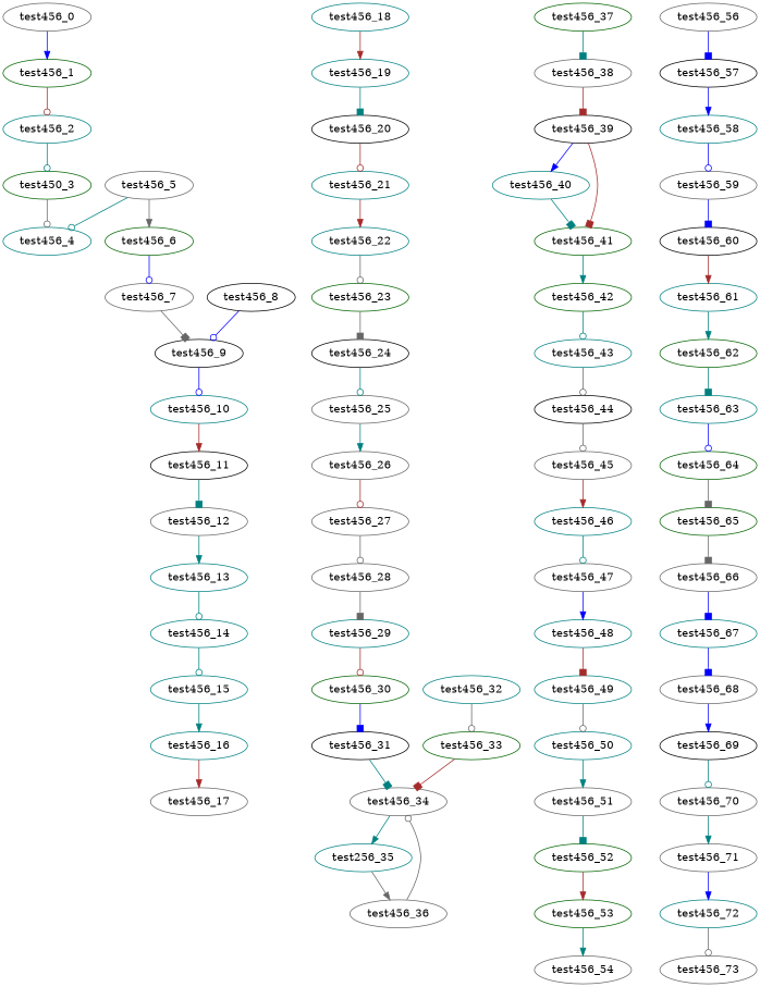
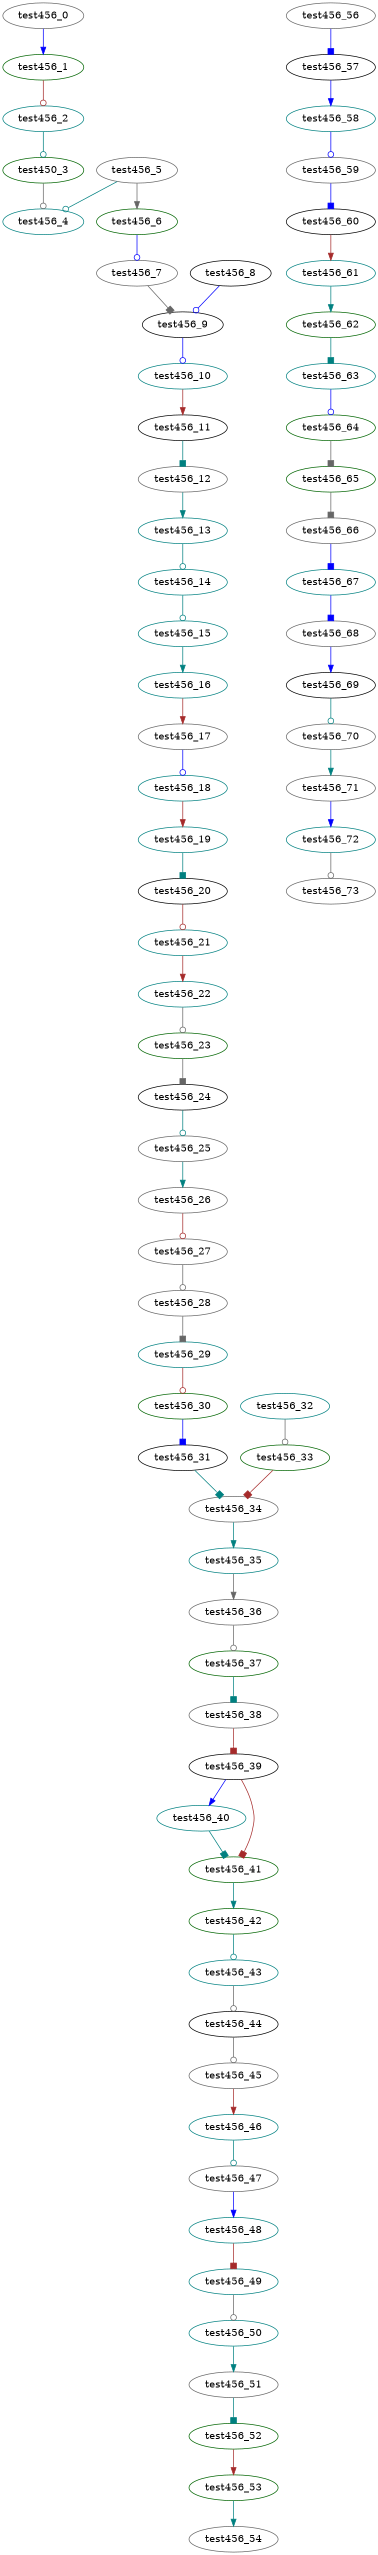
  digraph {
    node [color=teal]
    edge [arrowhead=odot color=teal]
    test456_0 [color=gray40]
    test456_1 [color=darkgreen]
    test456_2
    n4 [color=darkgreen label=test450_3]
    test456_4
    test456_5 [color=gray40]
    test456_6 [color=darkgreen]
    test456_7 [color=gray40]
    test456_9 [color=black]
    test456_8 [color=black]
    test456_10
    test456_11 [color=black]
    test456_12 [color=gray40]
    test456_13
    test456_14
    test456_15
    test456_16
    test456_17 [color=gray40]
    test456_18
    test456_19
    test456_20 [color=black]
    test456_21
    test456_22
    test456_23 [color=darkgreen]
    test456_24 [color=black]
    test456_25 [color=gray40]
    test456_26 [color=gray40]
    test456_27 [color=gray40]
    test456_28 [color=gray40]
    test456_29
    test456_30 [color=darkgreen]
    test456_31 [color=black]
    test456_34 [color=gray40]
    test456_33 [color=darkgreen]
    test456_32
-   test456_35 [label=test256_35]
+   test456_35
    test456_36 [color=gray40]
    test456_37 [color=darkgreen]
    test456_38 [color=gray40]
    test456_39 [color=black]
    test456_40
    test456_41 [color=darkgreen]
    test456_42 [color=darkgreen]
    test456_43
    test456_44 [color=black]
    test456_45 [color=gray40]
    test456_46
    test456_47 [color=gray40]
    test456_48
    test456_49
    test456_50
    test456_51 [color=gray40]
    test456_52 [color=darkgreen]
    test456_53 [color=darkgreen]
    test456_54 [color=gray40]
    test456_56 [color=gray40]
    test456_57 [color=black]
    test456_58
    test456_59 [color=gray40]
    test456_60 [color=black]
    test456_61
    test456_62 [color=darkgreen]
    test456_63
    test456_64 [color=darkgreen]
    test456_65 [color=darkgreen]
    test456_66 [color=gray40]
    test456_67
    test456_68 [color=gray40]
    test456_69 [color=black]
    test456_70 [color=gray40]
    test456_71 [color=gray40]
    test456_72
    test456_73 [color=gray40]
    test456_0 -> test456_1 [arrowhead=normal color=blue]
    test456_1 -> test456_2 [color=brown]
    test456_2 -> n4
    n4 -> test456_4 [color=gray40]
    test456_5 -> test456_4
    test456_5 -> test456_6 [arrowhead=normal color=gray40]
    test456_6 -> test456_7 [color=blue]
    test456_7 -> test456_9 [arrowhead=box color=gray40]
    test456_9 -> test456_10 [color=blue]
    test456_8 -> test456_9 [color=blue]
    test456_10 -> test456_11 [arrowhead=normal color=brown]
    test456_11 -> test456_12 [arrowhead=box]
    test456_12 -> test456_13 [arrowhead=normal]
    test456_13 -> test456_14
    test456_14 -> test456_15
    test456_15 -> test456_16 [arrowhead=normal]
    test456_16 -> test456_17 [arrowhead=normal color=brown]
+   test456_17 -> test456_18 [color=blue]
    test456_18 -> test456_19 [arrowhead=normal color=brown]
    test456_19 -> test456_20 [arrowhead=box]
    test456_20 -> test456_21 [color=brown]
    test456_21 -> test456_22 [arrowhead=normal color=brown]
    test456_22 -> test456_23 [color=gray40]
    test456_23 -> test456_24 [arrowhead=box color=gray40]
    test456_24 -> test456_25
    test456_25 -> test456_26 [arrowhead=normal]
    test456_26 -> test456_27 [color=brown]
    test456_27 -> test456_28 [color=gray40]
    test456_28 -> test456_29 [arrowhead=box color=gray40]
    test456_29 -> test456_30 [color=brown]
    test456_30 -> test456_31 [arrowhead=box color=blue]
    test456_31 -> test456_34 [arrowhead=box]
    test456_34 -> test456_35 [arrowhead=normal]
    test456_33 -> test456_34 [arrowhead=box color=brown]
    test456_32 -> test456_33 [color=gray40]
    test456_35 -> test456_36 [arrowhead=normal color=gray40]
-   test456_36 -> test456_34 [color=gray40]
+   test456_36 -> test456_37 [color=gray40]
    test456_37 -> test456_38 [arrowhead=box]
    test456_38 -> test456_39 [arrowhead=box color=brown]
    test456_39 -> test456_40 [arrowhead=normal color=blue]
    test456_39 -> test456_41 [arrowhead=box color=brown]
    test456_40 -> test456_41 [arrowhead=box]
    test456_41 -> test456_42 [arrowhead=normal]
    test456_42 -> test456_43
    test456_43 -> test456_44 [color=gray40]
    test456_44 -> test456_45 [color=gray40]
    test456_45 -> test456_46 [arrowhead=normal color=brown]
    test456_46 -> test456_47
    test456_47 -> test456_48 [arrowhead=normal color=blue]
    test456_48 -> test456_49 [arrowhead=box color=brown]
    test456_49 -> test456_50 [color=gray40]
    test456_50 -> test456_51 [arrowhead=normal]
    test456_51 -> test456_52 [arrowhead=box]
    test456_52 -> test456_53 [arrowhead=normal color=brown]
    test456_53 -> test456_54 [arrowhead=normal]
    test456_56 -> test456_57 [arrowhead=box color=blue]
    test456_57 -> test456_58 [arrowhead=normal color=blue]
    test456_58 -> test456_59 [color=blue]
    test456_59 -> test456_60 [arrowhead=box color=blue]
    test456_60 -> test456_61 [arrowhead=normal color=brown]
    test456_61 -> test456_62 [arrowhead=normal]
    test456_62 -> test456_63 [arrowhead=box]
    test456_63 -> test456_64 [color=blue]
    test456_64 -> test456_65 [arrowhead=box color=gray40]
    test456_65 -> test456_66 [arrowhead=box color=gray40]
    test456_66 -> test456_67 [arrowhead=box color=blue]
    test456_67 -> test456_68 [arrowhead=box color=blue]
    test456_68 -> test456_69 [arrowhead=normal color=blue]
    test456_69 -> test456_70
    test456_70 -> test456_71 [arrowhead=normal]
    test456_71 -> test456_72 [arrowhead=normal color=blue]
    test456_72 -> test456_73 [color=gray40]
  }
